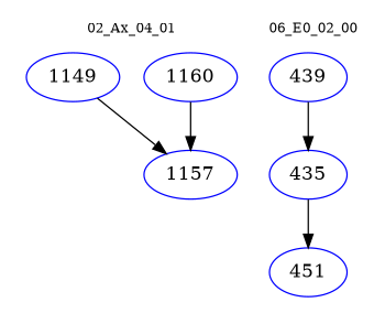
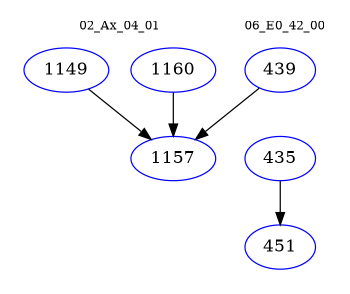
  digraph {
    node [color=blue]
    edge [color=black]
    n1 [label=1160]
    n2 [label=1157]
    n3 [label=1149]
    n4 [label=439]
    n5 [label=435]
    n6 [label=451]
    subgraph cluster_1 {
      color=white
      fontsize=10
      label="02_Ax_04_01"
      n1
      n2
      n3
    }
    subgraph cluster_2 {
      color=white
      fontsize=10
-     label="06_E0_02_00"
+     label="06_E0_42_00"
      n4
      n5
      n6
    }
    n1 -> n2
    n3 -> n2
-   n4 -> n5
+   n4 -> n2
    n5 -> n6
  }
